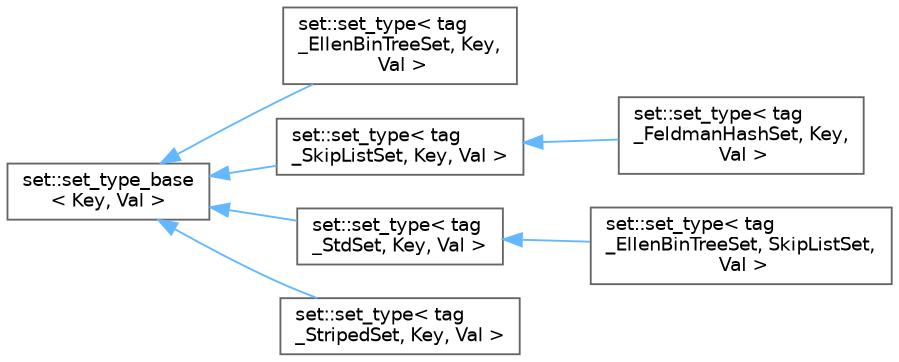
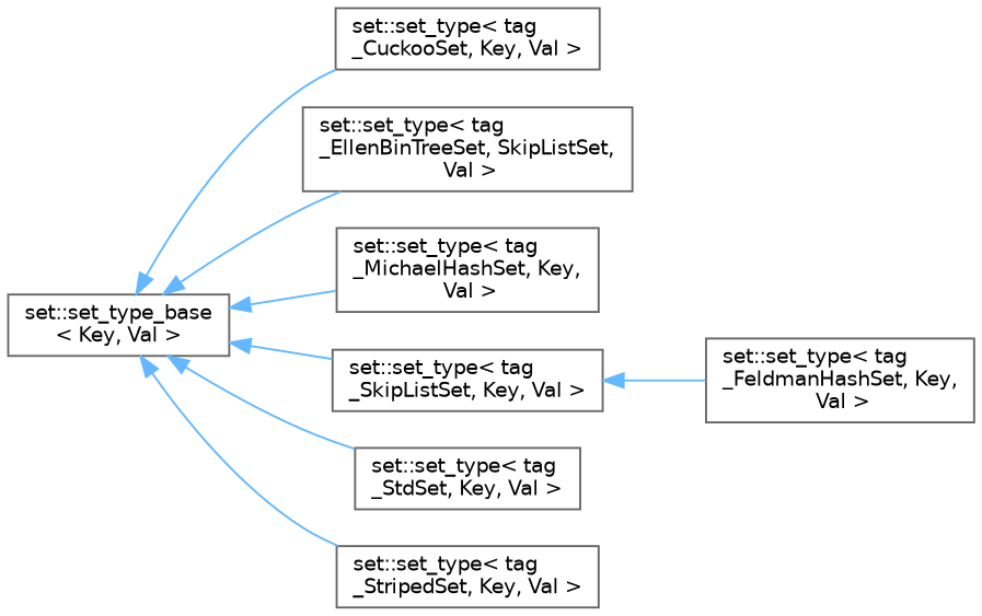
  digraph {
    rankdir=LR
    node [color=grey40 fillcolor=white fontname=Helvetica fontsize=10 shape=box style=filled]
    edge [color=steelblue1 dir=back fontname=Helvetica fontsize=10 labelfontname=Helvetica labelfontsize=10 style=solid]
    n1 [height=0.2 label="set::set_type_base\l\< Key, Val \>" width=0.4]
+   n2 [height=0.2 label="set::set_type\< tag\l_CuckooSet, Key, Val \>" width=0.4]
    n3 [height=0.2 label="set::set_type\< tag\l_EllenBinTreeSet, SkipListSet,\l Val \>" width=0.4]
-   n4 [height=0.2 label="set::set_type\< tag\l_EllenBinTreeSet, Key,\l Val \>" width=0.4]
+   n4 [height=0.2 label="set::set_type\< tag\l_MichaelHashSet, Key,\l Val \>" width=0.4]
    n5 [height=0.2 label="set::set_type\< tag\l_SkipListSet, Key, Val \>" width=0.4]
    n6 [height=0.2 label="set::set_type\< tag\l_StdSet, Key, Val \>" width=0.4]
    n7 [height=0.2 label="set::set_type\< tag\l_StripedSet, Key, Val \>" width=0.4]
    n8 [height=0.2 label="set::set_type\< tag\l_FeldmanHashSet, Key,\l Val \>" width=0.4]
-   n6 -> n3
+   n1 -> n2
+   n1 -> n3
    n1 -> n4
    n1 -> n5
    n1 -> n6
    n1 -> n7
    n5 -> n8
  }
